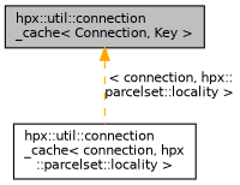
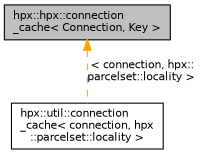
  digraph {
    node [color=black fontname=Helvetica fontsize=10 shape=record style=filled]
-   n1 [fillcolor=grey75 fontcolor=black height=0.2 label="hpx::util::connection\l_cache\< Connection, Key \>" width=0.4]
+   n1 [fillcolor=grey75 fontcolor=black height=0.2 label="hpx::hpx::connection\l_cache\< Connection, Key \>" width=0.4]
    n2 [fillcolor=white height=0.2 label="hpx::util::connection\l_cache\< connection, hpx\l::parcelset::locality \>" width=0.4]
    n1 -> n2 [color=orange dir=back fontname=Helvetica fontsize=10 label=" \< connection, hpx::\lparcelset::locality \>" labelfontname=Helvetica labelfontsize=10 style=dashed]
  }
